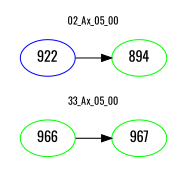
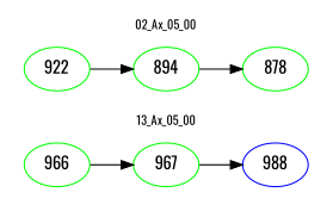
  digraph {
    fontname=Oswald
    rankdir=LR
    node [color=green fontname=Oswald]
    edge [color=black fontname=Oswald]
    n1 [label=967]
    n2 [label=966]
+   n3 [color=blue label=988]
    n4 [label=894]
-   n6 [color=blue label=922]
+   n5 [label=878]
+   n6 [label=922]
    subgraph cluster_1 {
      color=white
      fontsize=10
-     label="33_Ax_05_00"
+     label="13_Ax_05_00"
      n1
      n2
+     n3
    }
    subgraph cluster_2 {
      color=white
      fontsize=10
      label="02_Ax_05_00"
      n4
+     n5
      n6
    }
+   n1 -> n3
    n2 -> n1
+   n4 -> n5
    n6 -> n4
  }
